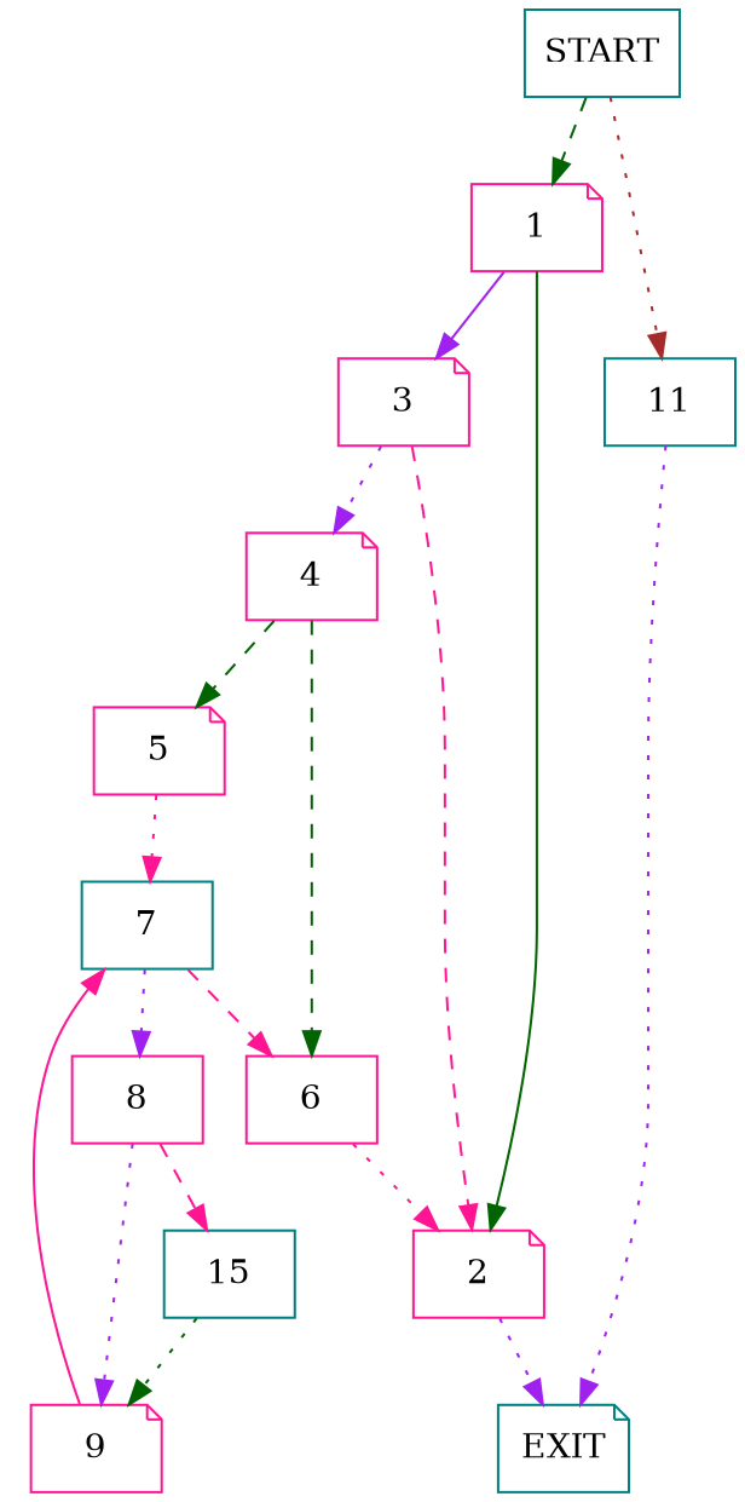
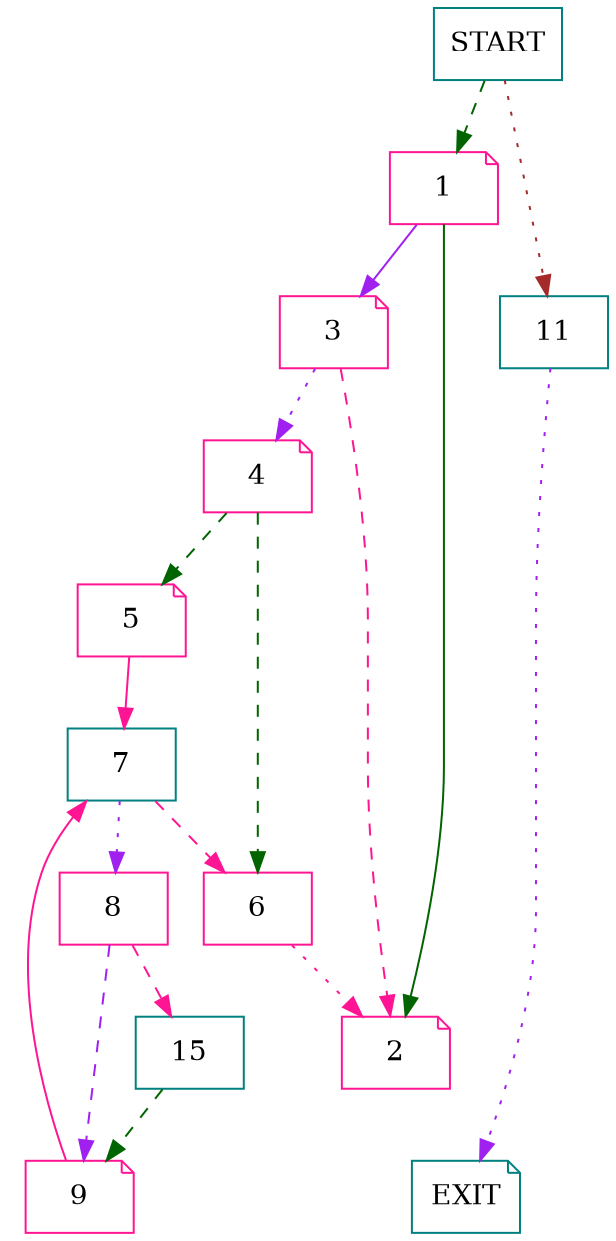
  digraph {
    node [color=deeppink shape=note]
    edge [color=purple style=dotted]
    n1 [color=teal label=START shape=box]
    1
    11 [color=teal shape=box]
    2
    3
    n6 [color=teal label=EXIT]
    4
    5
    6 [shape=box]
    7 [color=teal shape=box]
    8 [shape=box]
    9
    n13 [color=teal label=15 shape=box]
    n1 -> 1 [color=darkgreen style=dashed]
    n1 -> 11 [color=brown]
    1 -> 2 [color=darkgreen style=solid]
    1 -> 3 [style=solid]
    11 -> n6
-   2 -> n6
    3 -> 2 [color=deeppink style=dashed]
    3 -> 4
    4 -> 5 [color=darkgreen style=dashed]
    4 -> 6 [color=darkgreen style=dashed]
-   5 -> 7 [color=deeppink]
+   5 -> 7 [color=deeppink style=solid]
    6 -> 2 [color=deeppink]
    7 -> 6 [color=deeppink style=dashed]
    7 -> 8
-   8 -> 9
+   8 -> 9 [style=dashed]
    8 -> n13 [color=deeppink style=dashed]
    9 -> 7 [color=deeppink style=solid]
-   n13 -> 9 [color=darkgreen]
+   n13 -> 9 [color=darkgreen style=dashed]
  }
